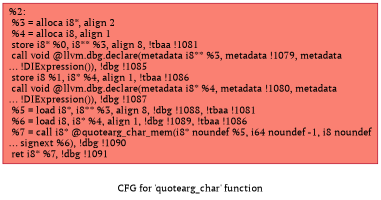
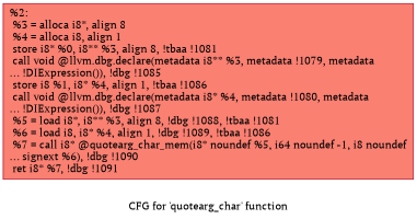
  digraph {
    label="CFG for 'quotearg_char' function"
    fontname="PT Serif"
-   n1 [color="#b70d28ff" fillcolor=salmon label="{%2:\l  %3 = alloca i8*, align 2\l  %4 = alloca i8, align 1\l  store i8* %0, i8** %3, align 8, !tbaa !1081\l  call void @llvm.dbg.declare(metadata i8** %3, metadata !1079, metadata\l... !DIExpression()), !dbg !1085\l  store i8 %1, i8* %4, align 1, !tbaa !1086\l  call void @llvm.dbg.declare(metadata i8* %4, metadata !1080, metadata\l... !DIExpression()), !dbg !1087\l  %5 = load i8*, i8** %3, align 8, !dbg !1088, !tbaa !1081\l  %6 = load i8, i8* %4, align 1, !dbg !1089, !tbaa !1086\l  %7 = call i8* @quotearg_char_mem(i8* noundef %5, i64 noundef -1, i8 noundef\l... signext %6), !dbg !1090\l  ret i8* %7, !dbg !1091\l}" shape=record style=filled fontname="PT Serif"]
+   n1 [color="#b70d28ff" fillcolor=salmon label="{%2:\l  %3 = alloca i8*, align 8\l  %4 = alloca i8, align 1\l  store i8* %0, i8** %3, align 8, !tbaa !1081\l  call void @llvm.dbg.declare(metadata i8** %3, metadata !1079, metadata\l... !DIExpression()), !dbg !1085\l  store i8 %1, i8* %4, align 1, !tbaa !1086\l  call void @llvm.dbg.declare(metadata i8* %4, metadata !1080, metadata\l... !DIExpression()), !dbg !1087\l  %5 = load i8*, i8** %3, align 8, !dbg !1088, !tbaa !1081\l  %6 = load i8, i8* %4, align 1, !dbg !1089, !tbaa !1086\l  %7 = call i8* @quotearg_char_mem(i8* noundef %5, i64 noundef -1, i8 noundef\l... signext %6), !dbg !1090\l  ret i8* %7, !dbg !1091\l}" shape=record style=filled fontname="PT Serif"]
  }
